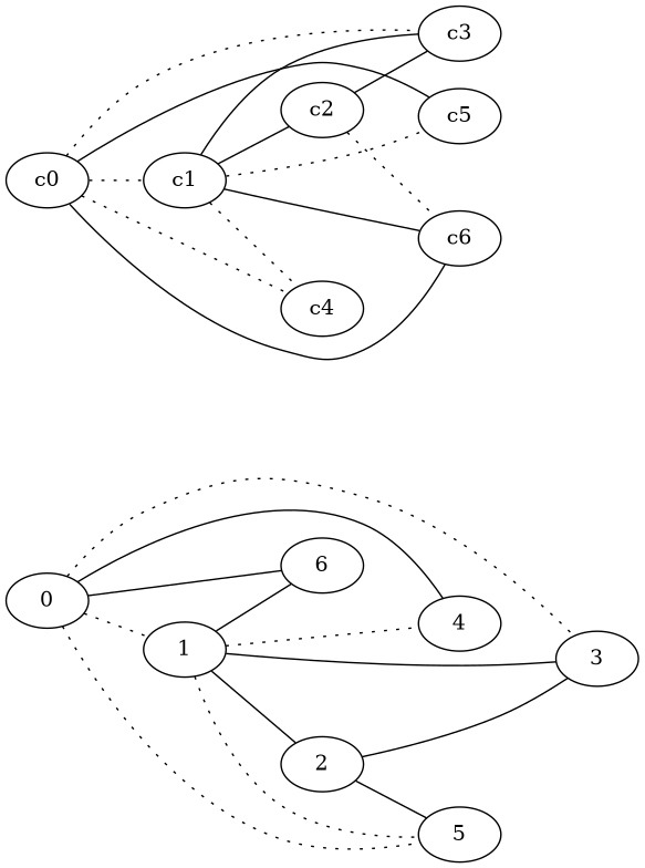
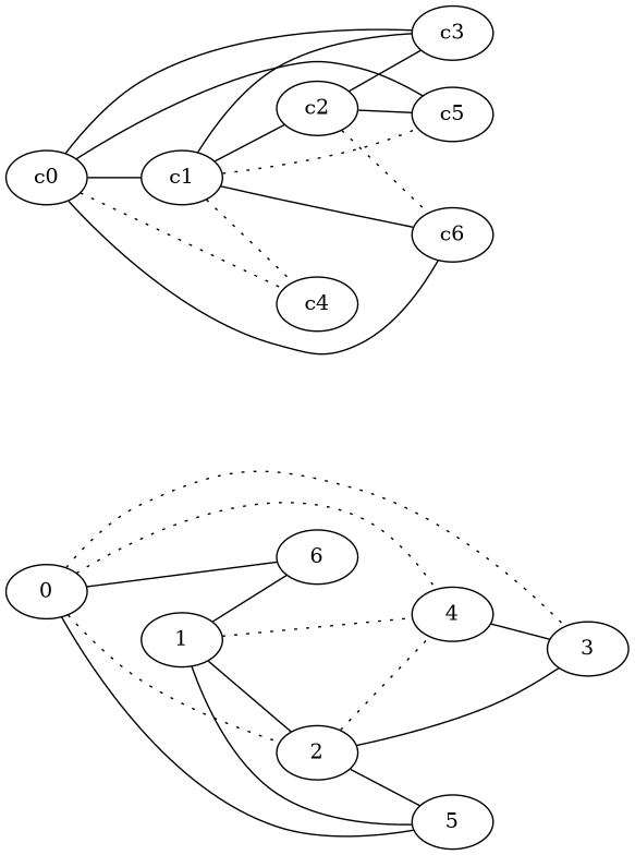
  graph {
    rankdir=LR
    n1 [label=0]
    n2 [label=1]
    n3 [label=3]
    n4 [label=4]
    n5 [label=5]
    n6 [label=6]
    n7 [label=2]
    c0
    c1
    c3
    c4
    c5
    c6
    c2
-   n1 -- n2 [style=dotted]
+   n1 -- n7 [style=dotted]
    n1 -- n3 [style=dotted]
-   n1 -- n4 [style=solid]
-   n1 -- n5 [style=dotted]
+   n1 -- n4 [style=dotted]
+   n1 -- n5
    n1 -- n6
-   n2 -- n3
+   n4 -- n3
    n2 -- n4 [style=dotted]
-   n2 -- n5 [style=dotted]
+   n2 -- n5 [style=solid]
    n2 -- n6
    n2 -- n7
    n7 -- n3
+   n7 -- n4 [style=dotted]
    n7 -- n5
-   c0 -- c1 [style=dotted]
-   c0 -- c3 [style=dotted]
+   c0 -- c1 [style=solid]
+   c0 -- c3 [style=solid]
    c0 -- c4 [style=dotted]
    c0 -- c5
    c0 -- c6
    c1 -- c3
    c1 -- c4 [style=dotted]
    c1 -- c5 [style=dotted]
    c1 -- c6
    c1 -- c2
    c2 -- c3
+   c2 -- c5
    c2 -- c6 [style=dotted]
  }
